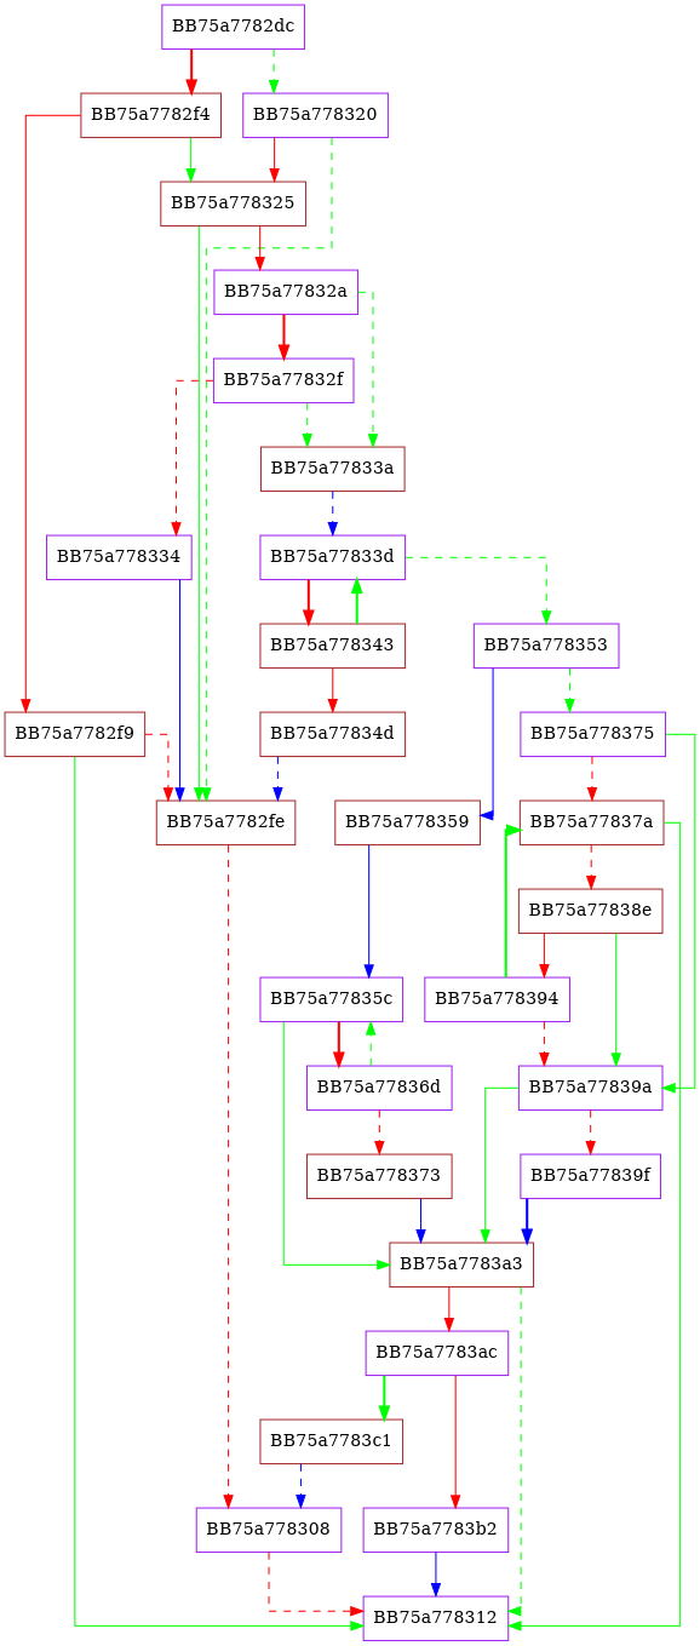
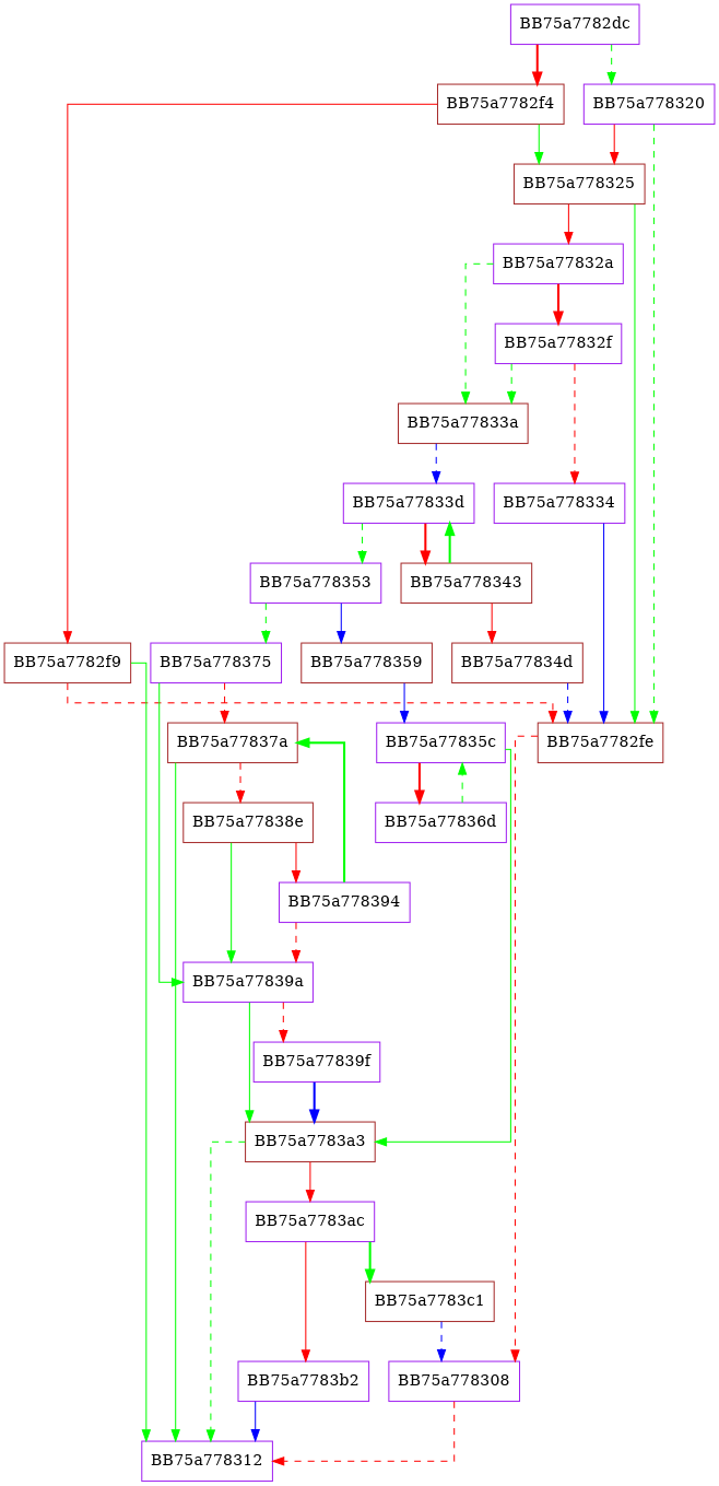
  digraph {
    splines=ortho
    node [color=purple shape=box]
    edge [color=red style=dashed]
    BB75a7782dc
    BB75a778320
    BB75a7782f4 [color=brown]
    BB75a778325 [color=brown]
    BB75a7782fe [color=brown]
    BB75a7782f9 [color=brown]
    BB75a77832a
    BB75a778308
    BB75a778312
    BB75a77833a [color=brown]
    BB75a77832f
    BB75a77833d
    BB75a778334
    BB75a778353
    BB75a778343 [color=brown]
    BB75a778375
    BB75a778359 [color=brown]
    BB75a77834d [color=brown]
    BB75a77839a
    BB75a77837a [color=brown]
    BB75a77835c
    BB75a7783a3 [color=brown]
    BB75a77839f
    BB75a77838e [color=brown]
    BB75a77836d
    BB75a7783ac
-   BB75a778373 [color=brown]
    BB75a7783c1 [color=brown]
    BB75a7783b2
    BB75a778394
    BB75a7782dc -> BB75a778320 [color=green]
    BB75a7782dc -> BB75a7782f4 [style=bold]
    BB75a778320 -> BB75a778325 [style=solid]
    BB75a778320 -> BB75a7782fe [color=green]
    BB75a7782f4 -> BB75a778325 [color=green style=solid]
    BB75a7782f4 -> BB75a7782f9 [style=solid]
    BB75a778325 -> BB75a7782fe [color=green style=solid]
    BB75a778325 -> BB75a77832a [style=solid]
    BB75a7782fe -> BB75a778308
    BB75a7782f9 -> BB75a7782fe
    BB75a7782f9 -> BB75a778312 [color=green style=solid]
    BB75a77832a -> BB75a77833a [color=green]
    BB75a77832a -> BB75a77832f [style=bold]
    BB75a778308 -> BB75a778312
    BB75a77833a -> BB75a77833d [color=blue]
    BB75a77832f -> BB75a77833a [color=green]
    BB75a77832f -> BB75a778334
    BB75a77833d -> BB75a778353 [color=green]
    BB75a77833d -> BB75a778343 [style=bold]
    BB75a778334 -> BB75a7782fe [color=blue style=solid]
    BB75a778353 -> BB75a778375 [color=green]
    BB75a778353 -> BB75a778359 [color=blue style=solid]
    BB75a778343 -> BB75a77833d [color=green style=bold]
    BB75a778343 -> BB75a77834d [style=solid]
    BB75a778375 -> BB75a77839a [color=green style=solid]
    BB75a778375 -> BB75a77837a
    BB75a778359 -> BB75a77835c [color=blue style=solid]
    BB75a77834d -> BB75a7782fe [color=blue]
    BB75a77839a -> BB75a7783a3 [color=green style=solid]
    BB75a77839a -> BB75a77839f
    BB75a77837a -> BB75a778312 [color=green style=solid]
    BB75a77837a -> BB75a77838e
    BB75a77835c -> BB75a7783a3 [color=green style=solid]
    BB75a77835c -> BB75a77836d [style=bold]
    BB75a7783a3 -> BB75a778312 [color=green]
    BB75a7783a3 -> BB75a7783ac [style=solid]
    BB75a77839f -> BB75a7783a3 [color=blue style=bold]
    BB75a77838e -> BB75a77839a [color=green style=solid]
    BB75a77838e -> BB75a778394 [style=solid]
    BB75a77836d -> BB75a77835c [color=green]
-   BB75a77836d -> BB75a778373
    BB75a7783ac -> BB75a7783c1 [color=green style=bold]
    BB75a7783ac -> BB75a7783b2 [style=solid]
-   BB75a778373 -> BB75a7783a3 [color=blue style=solid]
    BB75a7783c1 -> BB75a778308 [color=blue]
    BB75a7783b2 -> BB75a778312 [color=blue style=solid]
    BB75a778394 -> BB75a77839a
    BB75a778394 -> BB75a77837a [color=green style=bold]
  }
